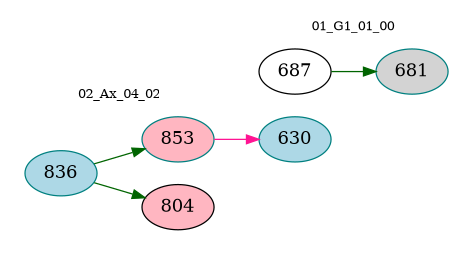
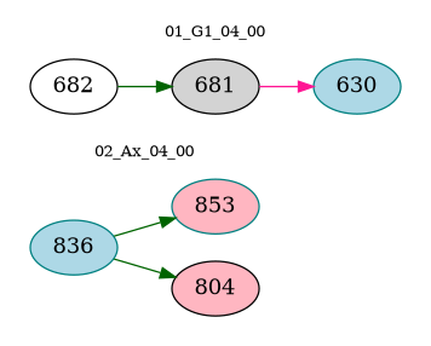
  digraph {
    rankdir=LR
    node [color=teal fillcolor=lightblue style=filled]
    edge [color=darkgreen]
    n1 [label=836]
    n2 [color=black fillcolor=lightpink label=804]
    n3 [fillcolor=lightpink label=853]
-   n4 [color=black fillcolor=white label=687]
-   n5 [fillcolor=lightgrey label=681]
+   n4 [color=black fillcolor=white label=682]
+   n5 [color=black fillcolor=lightgrey label=681]
    n6 [label=630]
    subgraph cluster_1 {
      color=white
      fontsize=10
-     label="02_Ax_04_02"
+     label="02_Ax_04_00"
      n1
      n2
      n3
    }
    subgraph cluster_2 {
      color=white
      fontsize=10
-     label="01_G1_01_00"
+     label="01_G1_04_00"
      n4
      n5
      n6
    }
    n1 -> n2
    n1 -> n3
    n4 -> n5
-   n3 -> n6 [color=deeppink]
+   n5 -> n6 [color=deeppink]
  }
